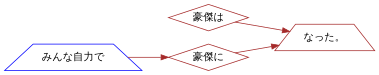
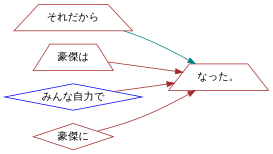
  digraph {
    rankdir=LR
    node [color=brown shape=trapezium]
    edge [color=brown]
+   n1 [label="それだから"]
    n2 [label="なった。"]
-   n3 [label="豪傑は" shape=diamond]
-   n4 [color=blue label="みんな自力で"]
+   n3 [label="豪傑は"]
+   n4 [color=blue label="みんな自力で" shape=diamond]
    n5 [label="豪傑に" shape=diamond]
+   n1 -> n2 [color=teal]
    n3 -> n2
-   n4 -> n5
+   n4 -> n2
    n5 -> n2
  }
